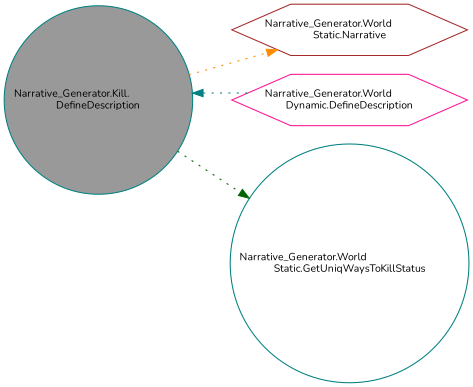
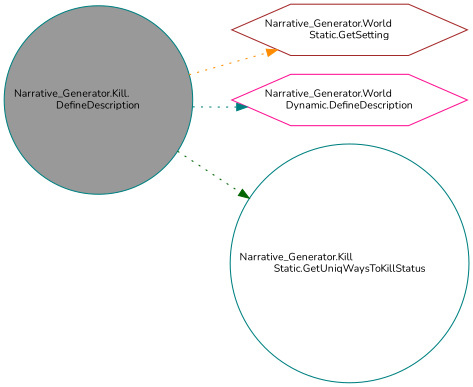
  digraph {
    fontname=Nunito
    rankdir=LR
    node [color=teal fillcolor=white fontname=Nunito fontsize=10 shape=circle style=filled]
    edge [fontname=Nunito fontsize=10 labelfontname=Helvetica labelfontsize=10 style=dotted]
    n1 [fillcolor=grey60 fontcolor=black height=0.2 label="Narrative_Generator.Kill.\lDefineDescription" width=0.4]
-   n2 [color=brown height=0.2 label="Narrative_Generator.World\lStatic.Narrative" shape=hexagon width=0.4]
+   n2 [color=brown height=0.2 label="Narrative_Generator.World\lStatic.GetSetting" shape=hexagon width=0.4]
    n3 [color=deeppink height=0.2 label="Narrative_Generator.World\lDynamic.DefineDescription" shape=hexagon width=0.4]
-   n4 [height=0.2 label="Narrative_Generator.World\lStatic.GetUniqWaysToKillStatus" width=0.4]
+   n4 [height=0.2 label="Narrative_Generator.Kill\lStatic.GetUniqWaysToKillStatus" width=0.4]
    n1 -> n2 [color=darkorange]
-   n3 -> n1 [color=teal]
+   n1 -> n3 [color=teal]
    n1 -> n4 [color=darkgreen]
  }
